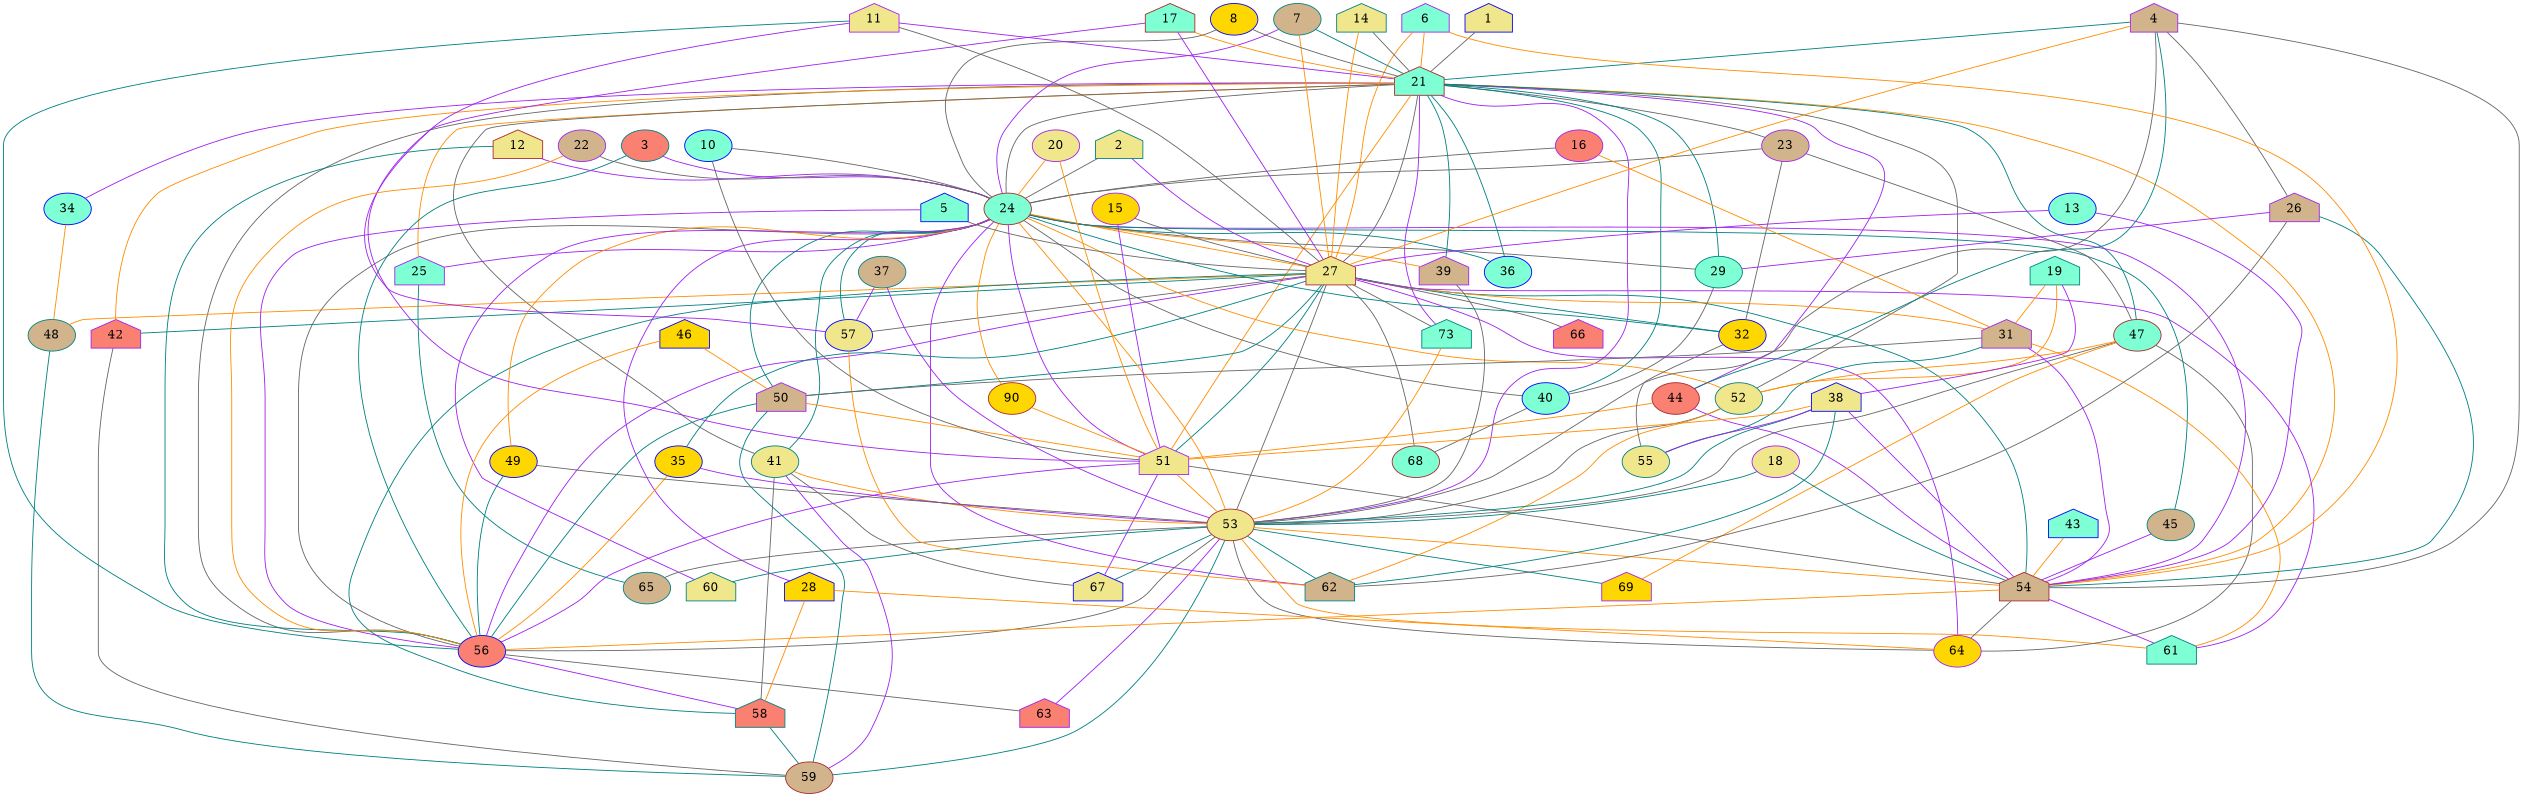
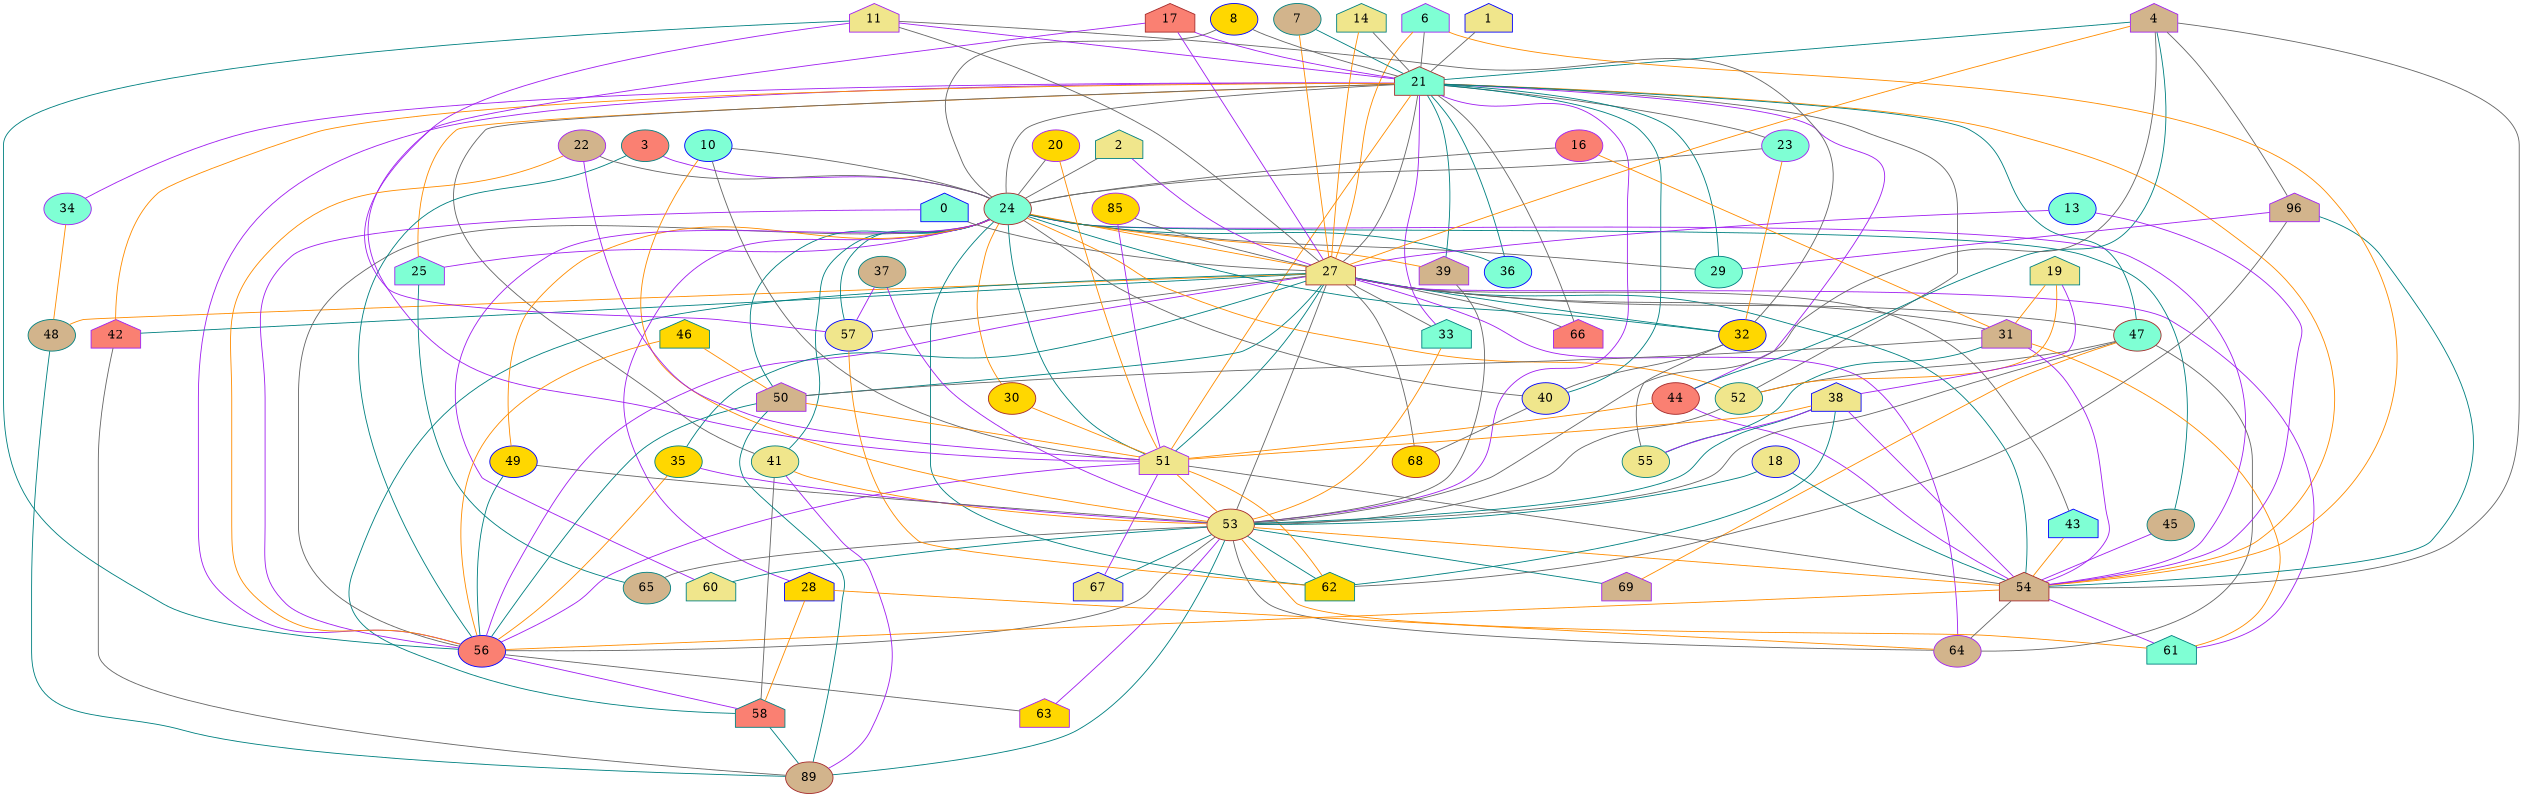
  graph {
    node [color=purple fillcolor=khaki shape=ellipse style=filled]
    edge [color=gray40 weight=1.0]
    1 [color=blue shape=house]
    21 [color=brown fillcolor=aquamarine shape=house]
    27 [color=brown shape=house]
    24 [color=brown fillcolor=aquamarine]
    56 [color=blue fillcolor=salmon]
    44 [color=brown fillcolor=salmon]
    53 [color=brown]
    54 [color=brown fillcolor=tan shape=house]
    51 [shape=house]
    52 [color=teal]
-   23 [fillcolor=tan]
+   23 [fillcolor=aquamarine]
    25 [fillcolor=aquamarine shape=house]
    29 [color=teal fillcolor=aquamarine]
-   33 [color=teal fillcolor=aquamarine shape=house label=73]
-   34 [color=blue fillcolor=aquamarine]
+   33 [color=teal fillcolor=aquamarine shape=house]
+   34 [fillcolor=aquamarine]
    36 [color=blue fillcolor=aquamarine]
    39 [fillcolor=tan shape=house]
-   40 [color=blue fillcolor=aquamarine]
+   40 [color=blue]
    41 [color=teal]
    42 [fillcolor=salmon shape=house]
    47 [color=brown fillcolor=aquamarine]
    66 [fillcolor=salmon shape=house]
    32 [color=blue fillcolor=gold]
    57 [color=blue]
    31 [fillcolor=tan shape=house]
    50 [fillcolor=tan shape=house]
-   35 [color=blue fillcolor=gold]
+   35 [color=teal fillcolor=gold]
    43 [color=blue fillcolor=aquamarine shape=house]
    48 [color=teal fillcolor=tan]
    58 [color=teal fillcolor=salmon shape=house]
    61 [color=teal fillcolor=aquamarine shape=house]
-   64 [fillcolor=gold]
-   68 [color=brown fillcolor=aquamarine]
+   64 [fillcolor=tan]
+   68 [color=brown fillcolor=gold]
    2 [color=teal shape=house]
    28 [color=blue fillcolor=gold shape=house]
-   30 [color=brown fillcolor=gold label=90]
+   30 [color=brown fillcolor=gold]
    45 [color=teal fillcolor=tan]
    49 [color=blue fillcolor=gold]
    60 [color=teal shape=house]
-   62 [color=teal fillcolor=tan shape=house]
+   62 [color=teal fillcolor=gold shape=house]
    3 [color=teal fillcolor=salmon]
-   63 [fillcolor=salmon shape=house]
+   63 [fillcolor=gold shape=house]
    4 [fillcolor=tan shape=house]
-   26 [fillcolor=tan shape=house]
+   26 [fillcolor=tan shape=house label=96]
    65 [color=teal fillcolor=tan]
-   59 [color=brown fillcolor=tan]
+   59 [color=brown fillcolor=tan label=89]
    67 [color=blue shape=house]
-   69 [fillcolor=gold shape=house]
-   5 [color=blue fillcolor=aquamarine shape=house]
+   69 [fillcolor=tan shape=house]
+   5 [color=blue fillcolor=aquamarine shape=house label=0]
    6 [fillcolor=aquamarine shape=house]
    7 [color=teal fillcolor=tan]
    8 [color=blue fillcolor=gold]
    10 [color=blue fillcolor=aquamarine]
    11 [shape=house]
    55 [color=teal]
-   12 [color=brown shape=house]
    13 [color=blue fillcolor=aquamarine]
    14 [color=teal shape=house]
-   15 [fillcolor=gold]
+   15 [fillcolor=gold label=85]
    16 [fillcolor=salmon]
-   17 [color=brown fillcolor=aquamarine shape=house]
-   18
-   19 [color=teal fillcolor=aquamarine shape=house]
+   17 [color=brown fillcolor=salmon shape=house]
+   18 [color=blue]
+   19 [color=teal shape=house]
    38 [color=blue shape=house]
-   20
+   20 [fillcolor=gold]
    22 [fillcolor=tan]
    37 [color=teal fillcolor=tan]
-   46 [color=blue fillcolor=gold shape=house]
+   46 [color=teal fillcolor=gold shape=house]
    1 -- 21
    21 -- 27
    21 -- 24 [weight=2.0]
-   21 -- 56
+   21 -- 56 [color=purple]
    21 -- 44 [color=purple]
    21 -- 53 [color=purple weight=2.0]
    21 -- 54 [color=darkorange weight=2.0]
    21 -- 51 [color=darkorange weight=3.0]
    21 -- 52
    21 -- 23
    21 -- 25 [color=darkorange]
    21 -- 29 [color=teal]
    21 -- 33 [color=purple]
    21 -- 34 [color=purple]
    21 -- 36 [color=teal]
    21 -- 39 [color=teal]
    21 -- 40 [color=teal]
    21 -- 41
    21 -- 42 [color=darkorange]
    21 -- 47 [color=teal]
+   21 -- 66
    27 -- 56 [color=purple]
    27 -- 53 [weight=3.0]
    27 -- 54 [color=teal weight=2.0]
    27 -- 51 [color=teal weight=2.0]
    27 -- 33
    27 -- 42 [color=teal]
-   23 -- 47
+   27 -- 47
    27 -- 66
    27 -- 32 [color=teal]
    27 -- 57
-   27 -- 31 [color=darkorange]
+   27 -- 31
    27 -- 50 [color=teal]
    27 -- 35 [color=teal]
+   27 -- 43
    27 -- 48 [color=darkorange weight=3.0]
    27 -- 58 [color=teal]
    27 -- 61 [color=purple]
    27 -- 64 [color=purple]
    27 -- 68
    24 -- 27 [color=darkorange weight=2.0]
    24 -- 56 [weight=3.0]
-   24 -- 53 [color=darkorange weight=4.0]
+   10 -- 53 [color=darkorange weight=4.0]
    24 -- 54 [color=purple weight=4.0]
-   24 -- 51 [color=purple weight=2.0]
+   24 -- 51 [color=teal weight=2.0]
    24 -- 52 [color=darkorange]
    24 -- 25 [color=purple]
    24 -- 29
    24 -- 36 [color=teal weight=2.0]
    24 -- 39 [color=darkorange]
    24 -- 40
    24 -- 41 [color=teal]
    24 -- 32 [color=teal]
    24 -- 57 [color=teal]
    24 -- 50 [color=teal]
    24 -- 28 [color=purple]
    24 -- 30 [color=darkorange]
    24 -- 45 [color=teal]
    24 -- 49 [color=darkorange]
    24 -- 60 [color=purple]
-   24 -- 62 [color=purple]
+   24 -- 62 [color=teal]
    56 -- 58 [color=purple]
    56 -- 63
    44 -- 54 [color=purple]
    44 -- 51 [color=darkorange]
    53 -- 56 [weight=2.0]
    53 -- 54 [color=darkorange weight=4.0]
    53 -- 61 [color=darkorange]
    53 -- 64
    53 -- 60 [color=teal]
    53 -- 62 [color=teal]
    53 -- 63 [color=purple]
    53 -- 65
    53 -- 59 [color=teal]
    53 -- 67 [color=teal]
    53 -- 69 [color=teal]
    54 -- 56 [color=darkorange weight=3.0]
    54 -- 61 [color=purple]
    54 -- 64
    51 -- 56 [color=purple]
    51 -- 53 [color=darkorange weight=2.0]
    51 -- 54 [weight=2.0]
-   52 -- 62 [color=darkorange]
+   51 -- 62 [color=darkorange]
    51 -- 67 [color=purple]
    52 -- 53
    23 -- 24
-   23 -- 32
+   23 -- 32 [color=darkorange]
    25 -- 65 [color=teal]
    33 -- 53 [color=darkorange]
    34 -- 48 [color=darkorange]
    39 -- 53
    40 -- 68
    41 -- 53 [color=darkorange]
    41 -- 58
    41 -- 59 [color=purple]
-   41 -- 67
    42 -- 59
    47 -- 53
-   47 -- 52 [color=darkorange]
+   47 -- 52
    47 -- 64
    47 -- 69 [color=darkorange]
-   29 -- 40
+   32 -- 40
    32 -- 55
    57 -- 62 [color=darkorange]
    31 -- 54 [color=purple]
    31 -- 50
    31 -- 61 [color=darkorange]
    31 -- 55 [color=teal]
    50 -- 56 [color=teal]
    50 -- 51 [color=darkorange]
    50 -- 59 [color=teal]
    35 -- 56 [color=darkorange]
    35 -- 53 [color=purple]
    43 -- 54 [color=darkorange]
    48 -- 59 [color=teal]
    58 -- 59 [color=teal]
    2 -- 27 [color=purple]
    2 -- 24
    28 -- 58 [color=darkorange]
    28 -- 64 [color=darkorange]
    30 -- 51 [color=darkorange]
    45 -- 54 [color=purple]
    49 -- 56 [color=teal]
    49 -- 53
    3 -- 24 [color=purple]
    3 -- 56 [color=teal]
    4 -- 21 [color=teal]
    4 -- 27 [color=darkorange]
    4 -- 44 [color=teal]
    4 -- 53
    4 -- 54
    4 -- 26
    26 -- 54 [color=teal]
    26 -- 29 [color=purple]
    26 -- 62
    5 -- 27 [weight=3.0]
    5 -- 56 [color=purple]
-   6 -- 21 [color=darkorange]
+   6 -- 21
    6 -- 27 [color=darkorange]
    6 -- 54 [color=darkorange]
    7 -- 21 [color=teal]
    7 -- 27 [color=darkorange]
-   7 -- 24 [color=purple]
    8 -- 21 [weight=2.0]
    8 -- 24
    10 -- 24
    10 -- 51
    11 -- 21 [color=purple]
    11 -- 27
    11 -- 56 [color=teal]
+   11 -- 32
    11 -- 57 [color=purple]
-   12 -- 24 [color=purple]
-   12 -- 56 [color=teal]
    13 -- 27 [color=purple]
    13 -- 54 [color=purple]
    14 -- 21
    14 -- 27 [color=darkorange]
    15 -- 27
    15 -- 51 [color=purple]
    16 -- 24
    16 -- 31 [color=darkorange]
-   17 -- 21 [color=darkorange]
+   17 -- 21 [color=purple]
    17 -- 27 [color=purple]
    17 -- 51 [color=purple]
    18 -- 53 [color=teal]
    18 -- 54 [color=teal]
    19 -- 52 [color=darkorange]
    19 -- 31 [color=darkorange]
    19 -- 38 [color=purple]
    38 -- 53 [color=teal]
    38 -- 54 [color=purple]
    38 -- 51 [color=darkorange weight=2.0]
    38 -- 62 [color=teal]
    38 -- 55 [color=purple]
-   20 -- 24 [color=darkorange]
+   20 -- 24
    20 -- 51 [color=darkorange]
    22 -- 24
    22 -- 56 [color=darkorange]
+   22 -- 51 [color=purple]
    37 -- 53 [color=purple]
    37 -- 57 [color=purple]
    46 -- 56 [color=darkorange]
    46 -- 50 [color=darkorange]
  }
